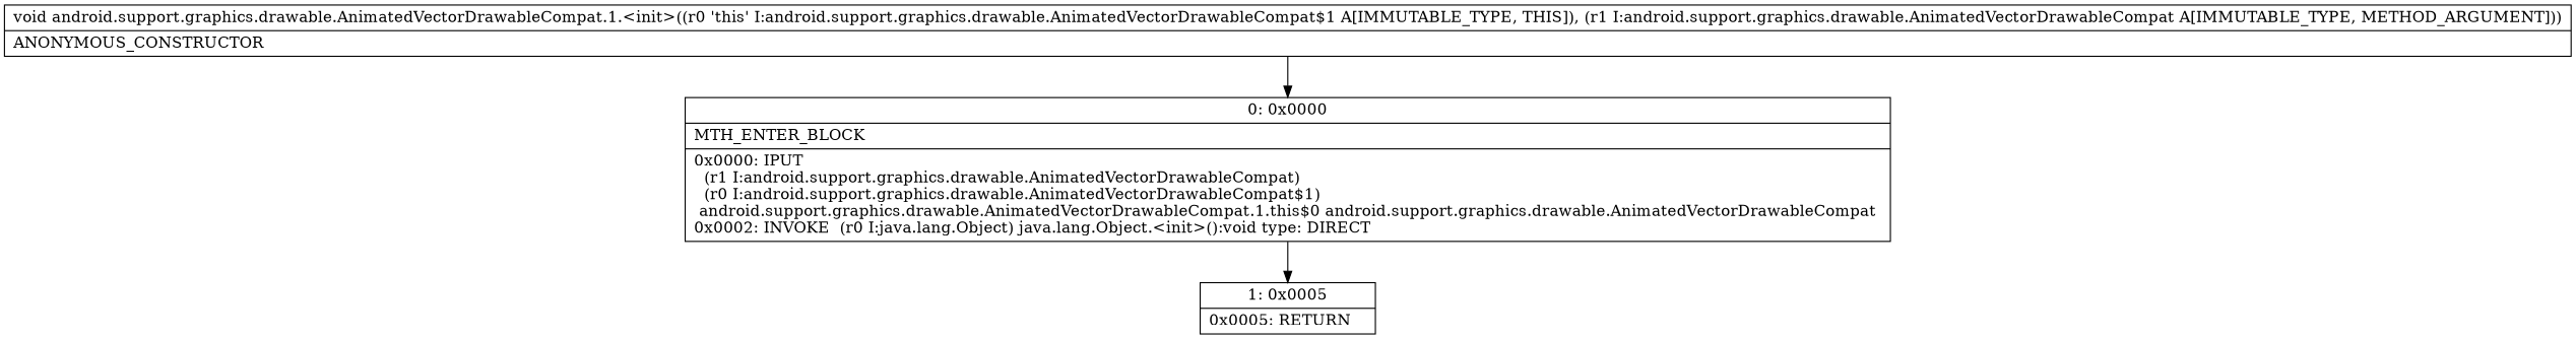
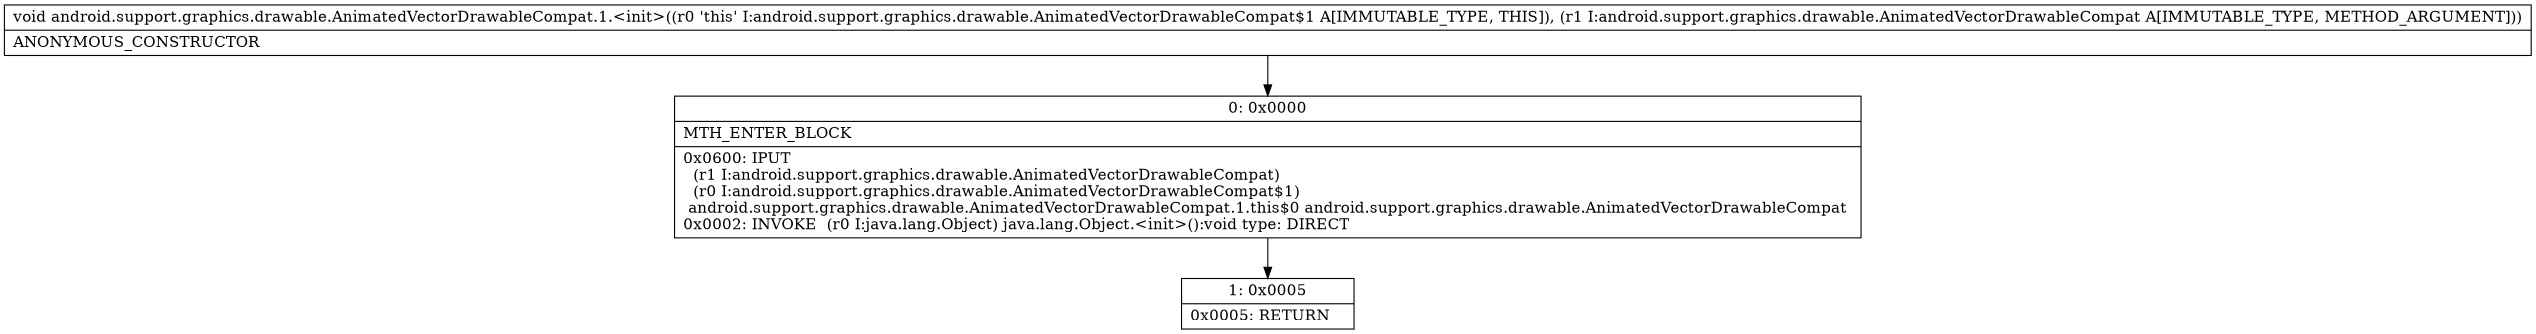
  digraph {
    node [shape=record]
-   n1 [label="{0\:\ 0x0000|MTH_ENTER_BLOCK\l|0x0000: IPUT  \l  (r1 I:android.support.graphics.drawable.AnimatedVectorDrawableCompat)\l  (r0 I:android.support.graphics.drawable.AnimatedVectorDrawableCompat$1)\l android.support.graphics.drawable.AnimatedVectorDrawableCompat.1.this$0 android.support.graphics.drawable.AnimatedVectorDrawableCompat \l0x0002: INVOKE  (r0 I:java.lang.Object) java.lang.Object.\<init\>():void type: DIRECT \l}"]
+   n1 [label="{0\:\ 0x0000|MTH_ENTER_BLOCK\l|0x0600: IPUT  \l  (r1 I:android.support.graphics.drawable.AnimatedVectorDrawableCompat)\l  (r0 I:android.support.graphics.drawable.AnimatedVectorDrawableCompat$1)\l android.support.graphics.drawable.AnimatedVectorDrawableCompat.1.this$0 android.support.graphics.drawable.AnimatedVectorDrawableCompat \l0x0002: INVOKE  (r0 I:java.lang.Object) java.lang.Object.\<init\>():void type: DIRECT \l}"]
    n2 [label="{1\:\ 0x0005|0x0005: RETURN   \l}"]
    n3 [label="{void android.support.graphics.drawable.AnimatedVectorDrawableCompat.1.\<init\>((r0 'this' I:android.support.graphics.drawable.AnimatedVectorDrawableCompat$1 A[IMMUTABLE_TYPE, THIS]), (r1 I:android.support.graphics.drawable.AnimatedVectorDrawableCompat A[IMMUTABLE_TYPE, METHOD_ARGUMENT]))  | ANONYMOUS_CONSTRUCTOR\l}"]
    n1 -> n2
    n3 -> n1
  }
